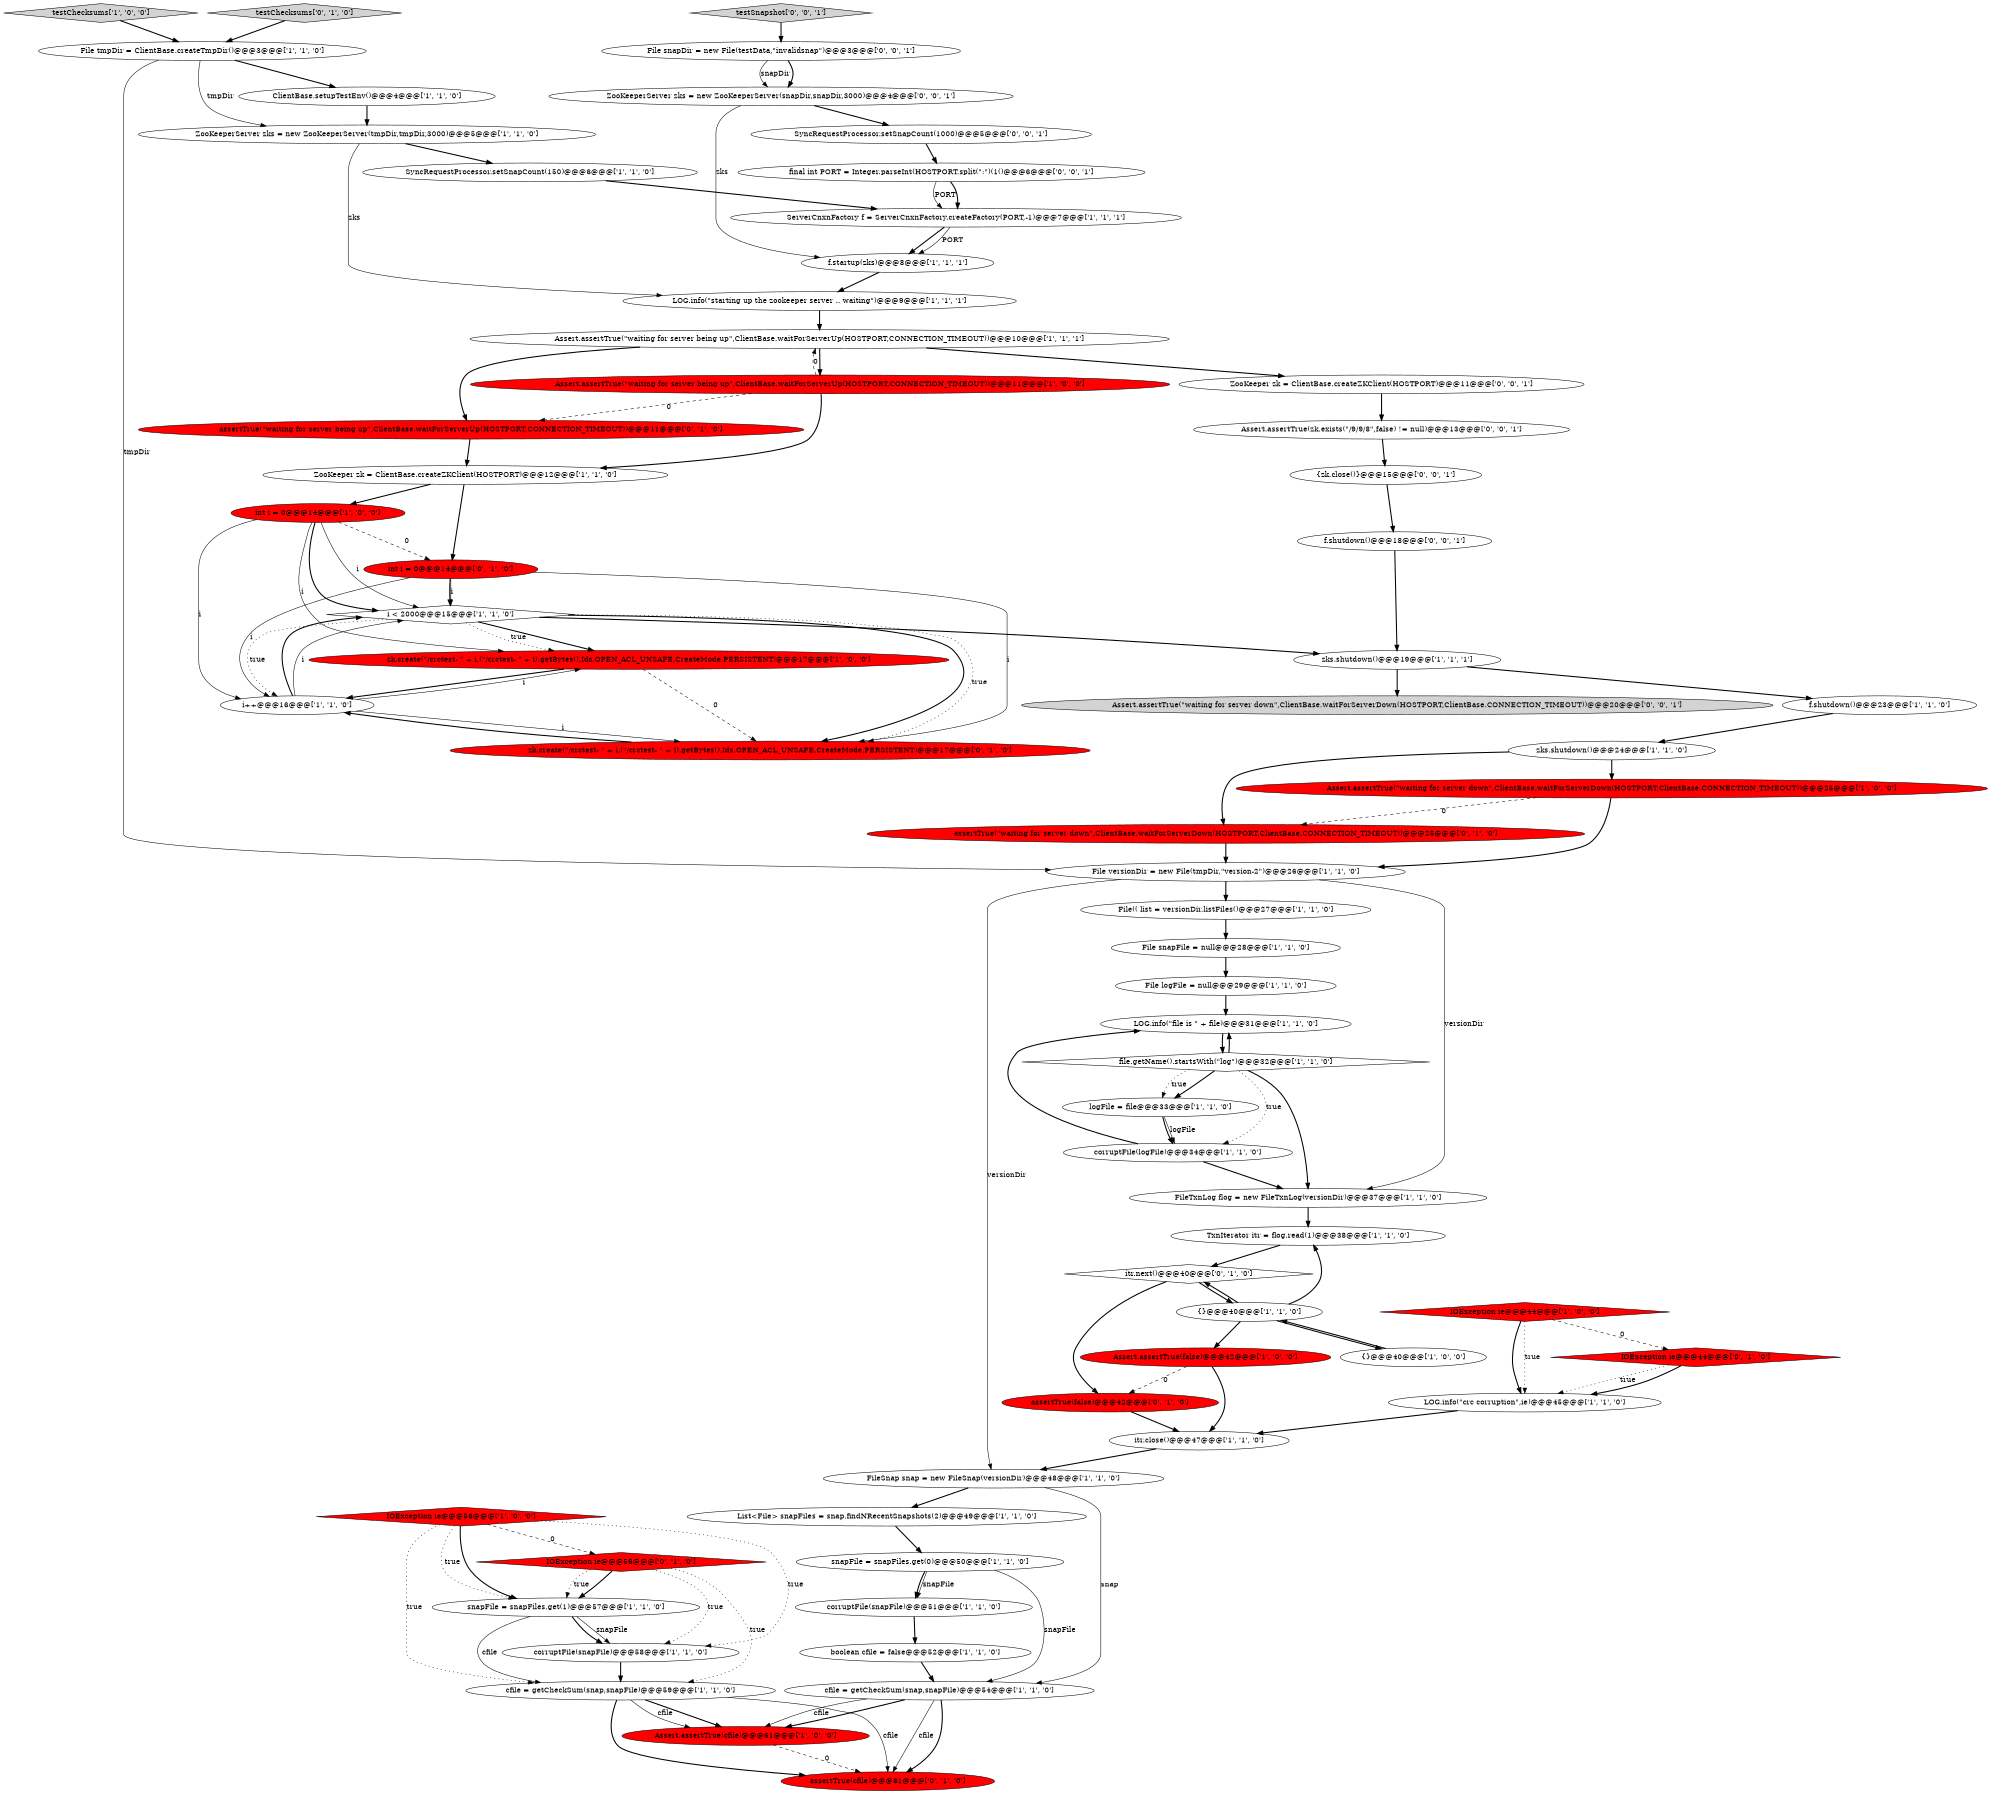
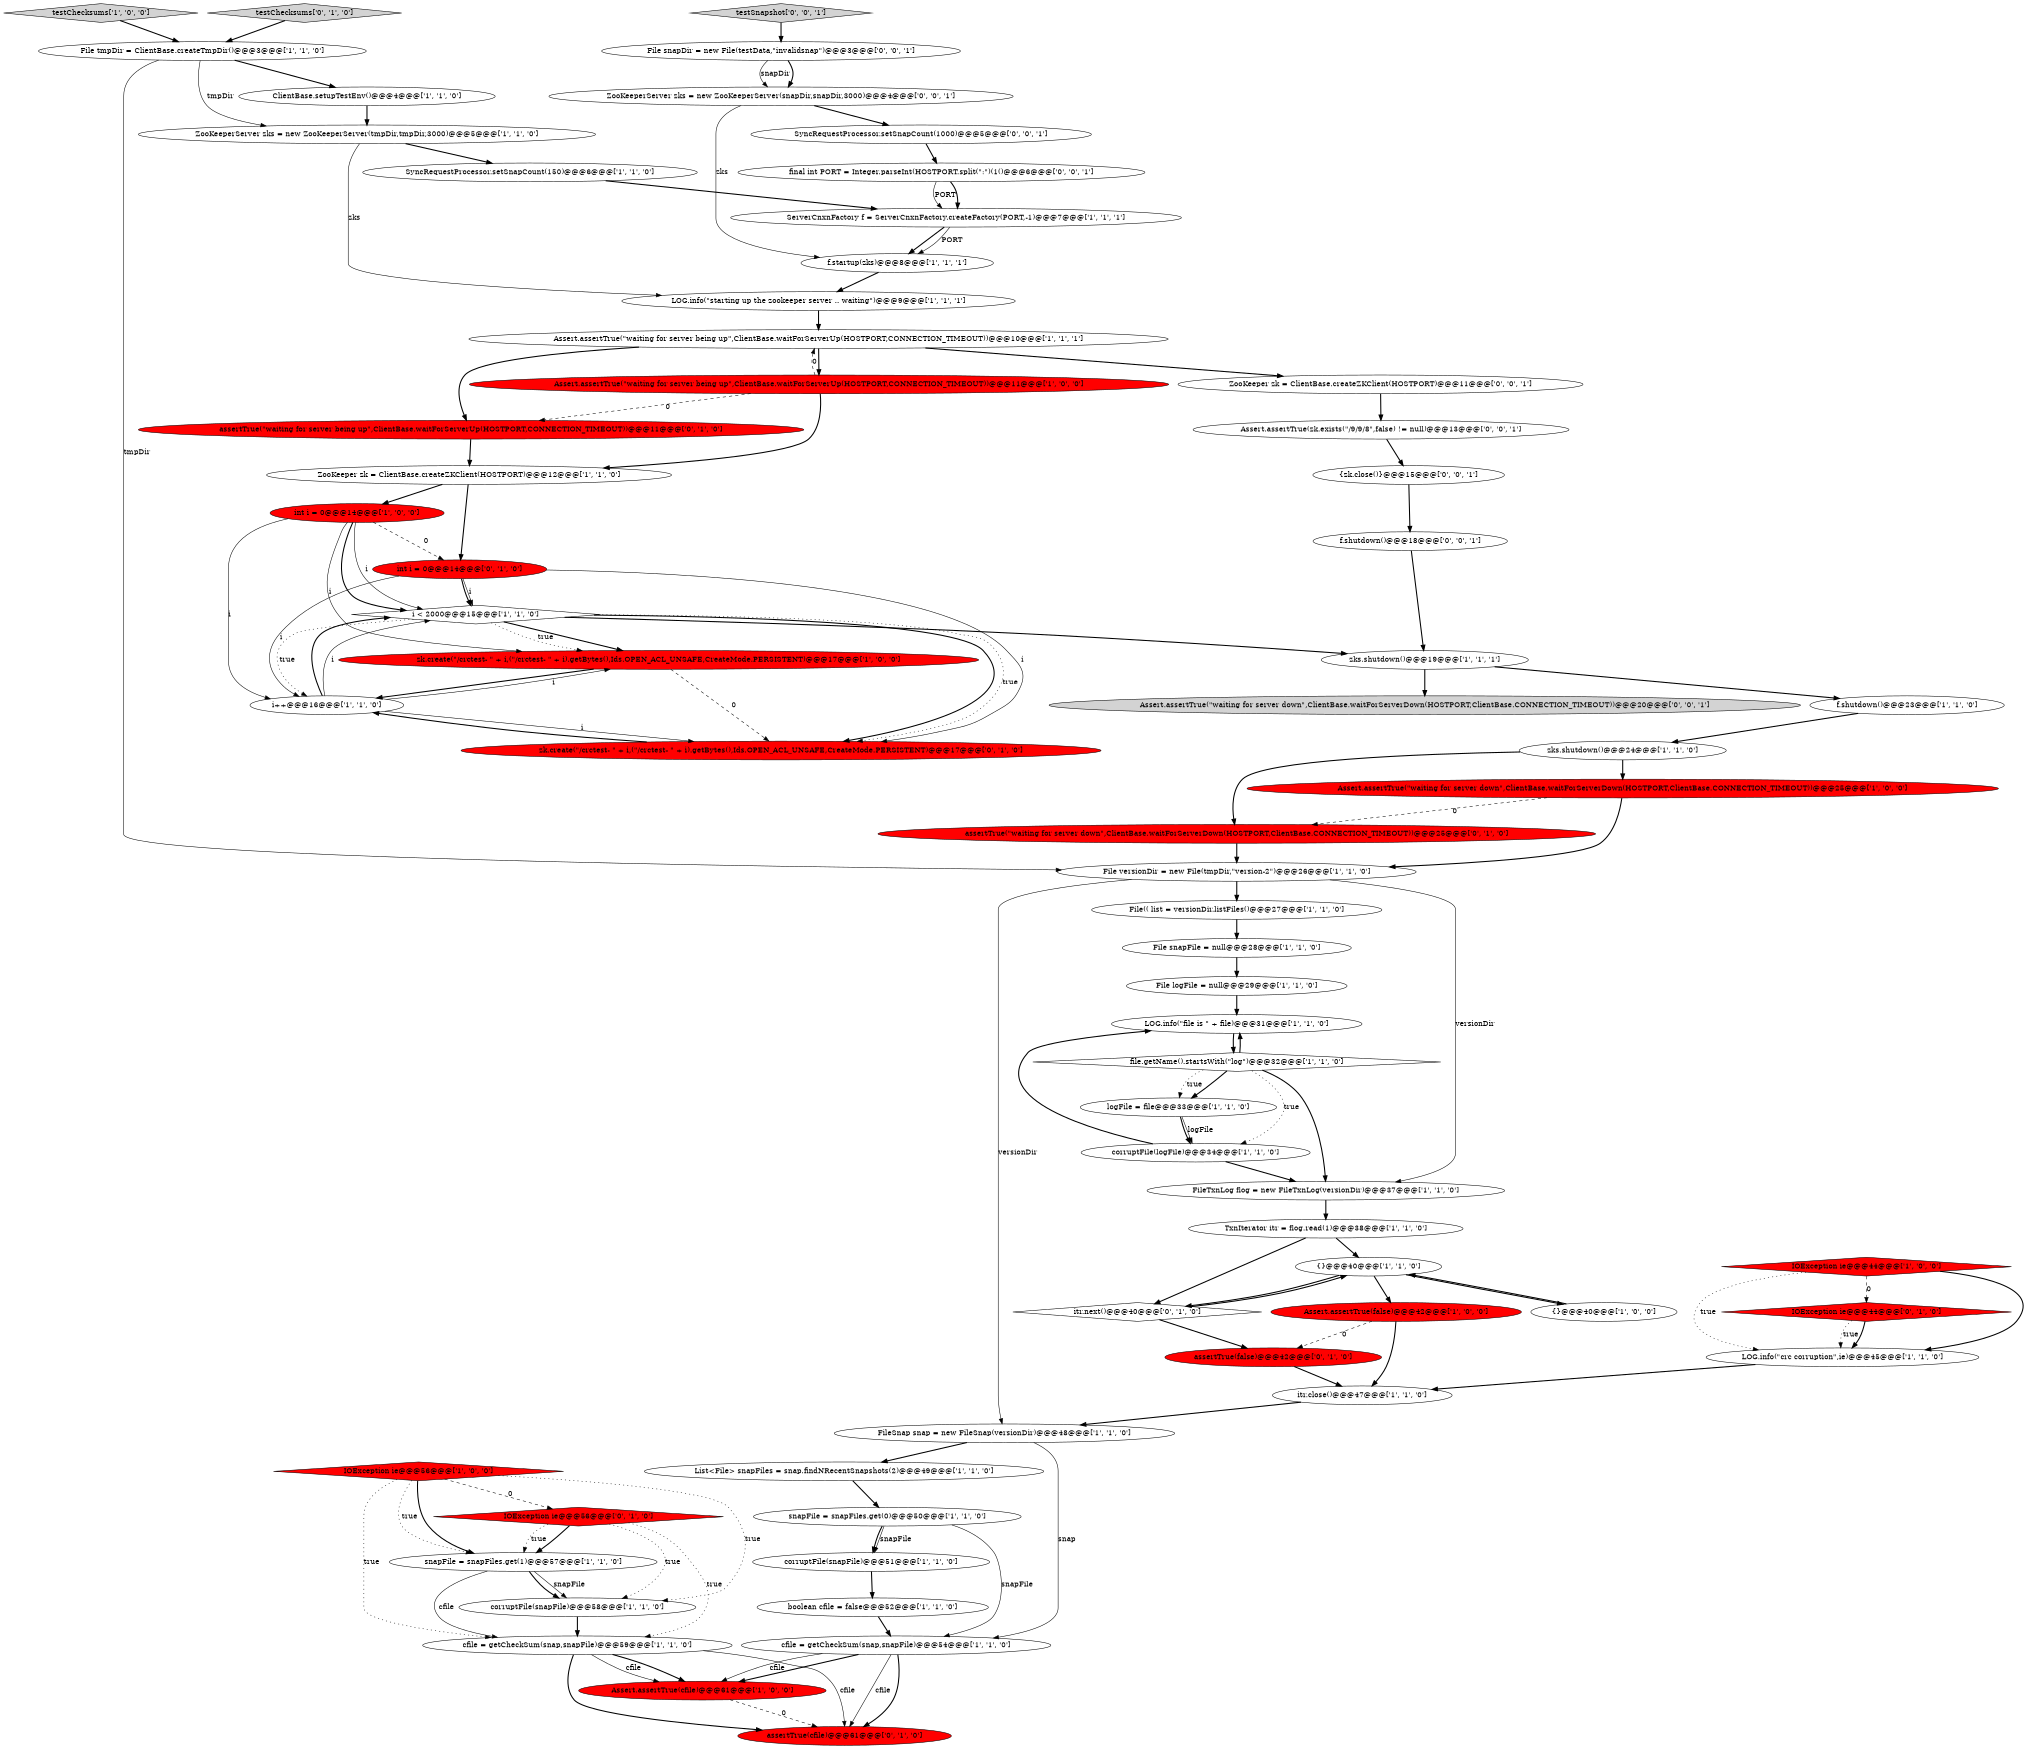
  digraph {
    node [fillcolor=white shape=ellipse style=filled]
    edge [style=bold]
    n1 [label="FileSnap snap = new FileSnap(versionDir)@@@48@@@['1', '1', '0']"]
    n2 [label="List<File> snapFiles = snap.findNRecentSnapshots(2)@@@49@@@['1', '1', '0']"]
    n3 [label="cfile = getCheckSum(snap,snapFile)@@@54@@@['1', '1', '0']"]
    n4 [label="snapFile = snapFiles.get(0)@@@50@@@['1', '1', '0']"]
    n5 [fillcolor=red label="Assert.assertTrue(cfile)@@@61@@@['1', '0', '0']"]
    n6 [fillcolor=red label="assertTrue(cfile)@@@61@@@['0', '1', '0']"]
    n7 [label="zks.shutdown()@@@24@@@['1', '1', '0']"]
    n8 [fillcolor=red label="Assert.assertTrue(\"waiting for server down\",ClientBase.waitForServerDown(HOSTPORT,ClientBase.CONNECTION_TIMEOUT))@@@25@@@['1', '0', '0']"]
    n9 [fillcolor=red label="assertTrue(\"waiting for server down\",ClientBase.waitForServerDown(HOSTPORT,ClientBase.CONNECTION_TIMEOUT))@@@25@@@['0', '1', '0']"]
    n10 [label="File versionDir = new File(tmpDir,\"version-2\")@@@26@@@['1', '1', '0']"]
    n11 [label="Assert.assertTrue(\"waiting for server being up\",ClientBase.waitForServerUp(HOSTPORT,CONNECTION_TIMEOUT))@@@10@@@['1', '1', '1']"]
    n12 [label="ZooKeeper zk = ClientBase.createZKClient(HOSTPORT)@@@11@@@['0', '0', '1']"]
    n13 [fillcolor=red label="assertTrue(\"waiting for server being up\",ClientBase.waitForServerUp(HOSTPORT,CONNECTION_TIMEOUT))@@@11@@@['0', '1', '0']"]
    n14 [fillcolor=red label="Assert.assertTrue(\"waiting for server being up\",ClientBase.waitForServerUp(HOSTPORT,CONNECTION_TIMEOUT))@@@11@@@['1', '0', '0']"]
    n15 [label="Assert.assertTrue(zk.exists(\"/9/9/8\",false) != null)@@@13@@@['0', '0', '1']"]
    n16 [label="ZooKeeper zk = ClientBase.createZKClient(HOSTPORT)@@@12@@@['1', '1', '0']"]
    n17 [label="ZooKeeperServer zks = new ZooKeeperServer(snapDir,snapDir,3000)@@@4@@@['0', '0', '1']"]
    n18 [label="f.startup(zks)@@@8@@@['1', '1', '1']"]
    n19 [label="SyncRequestProcessor.setSnapCount(1000)@@@5@@@['0', '0', '1']"]
    n20 [label="LOG.info(\"starting up the zookeeper server .. waiting\")@@@9@@@['1', '1', '1']"]
    n21 [label="final int PORT = Integer.parseInt(HOSTPORT.split(\":\")(1()@@@6@@@['0', '0', '1']"]
    n22 [fillcolor=red label="int i = 0@@@14@@@['1', '0', '0']"]
    n23 [label="i < 2000@@@15@@@['1', '1', '0']" shape=diamond]
    n24 [fillcolor=red label="int i = 0@@@14@@@['0', '1', '0']"]
    n25 [fillcolor=red label="zk.create(\"/crctest- \" + i,(\"/crctest- \" + i).getBytes(),Ids.OPEN_ACL_UNSAFE,CreateMode.PERSISTENT)@@@17@@@['1', '0', '0']"]
    n26 [label="i++@@@16@@@['1', '1', '0']"]
    n27 [fillcolor=red label="zk.create(\"/crctest- \" + i,(\"/crctest- \" + i).getBytes(),Ids.OPEN_ACL_UNSAFE,CreateMode.PERSISTENT)@@@17@@@['0', '1', '0']"]
    n28 [label="zks.shutdown()@@@19@@@['1', '1', '1']"]
    n29 [label="corruptFile(snapFile)@@@58@@@['1', '1', '0']"]
    n30 [label="cfile = getCheckSum(snap,snapFile)@@@59@@@['1', '1', '0']"]
    n31 [label="corruptFile(snapFile)@@@51@@@['1', '1', '0']"]
    n32 [label="boolean cfile = false@@@52@@@['1', '1', '0']"]
    n33 [label="File snapFile = null@@@28@@@['1', '1', '0']"]
    n34 [label="File logFile = null@@@29@@@['1', '1', '0']"]
    n35 [label="LOG.info(\"file is \" + file)@@@31@@@['1', '1', '0']"]
    n36 [fillcolor=red label="assertTrue(false)@@@42@@@['0', '1', '0']"]
    n37 [label="itr.close()@@@47@@@['1', '1', '0']"]
    n38 [label="ZooKeeperServer zks = new ZooKeeperServer(tmpDir,tmpDir,3000)@@@5@@@['1', '1', '0']"]
    n39 [label="SyncRequestProcessor.setSnapCount(150)@@@6@@@['1', '1', '0']"]
    n40 [label="ServerCnxnFactory f = ServerCnxnFactory.createFactory(PORT,-1)@@@7@@@['1', '1', '1']"]
    n41 [label="f.shutdown()@@@23@@@['1', '1', '0']"]
    n42 [fillcolor=lightgray label="Assert.assertTrue(\"waiting for server down\",ClientBase.waitForServerDown(HOSTPORT,ClientBase.CONNECTION_TIMEOUT))@@@20@@@['0', '0', '1']"]
    n43 [fillcolor=lightgray label="testChecksums['0', '1', '0']" shape=diamond]
    n44 [label="File tmpDir = ClientBase.createTmpDir()@@@3@@@['1', '1', '0']"]
    n45 [label="ClientBase.setupTestEnv()@@@4@@@['1', '1', '0']"]
    n46 [label="{zk.close()}@@@15@@@['0', '0', '1']"]
    n47 [label="File(( list = versionDir.listFiles()@@@27@@@['1', '1', '0']"]
    n48 [fillcolor=lightgray label="testChecksums['1', '0', '0']" shape=diamond]
    n49 [fillcolor=red label="IOException ie@@@56@@@['1', '0', '0']" shape=diamond]
    n50 [label="snapFile = snapFiles.get(1)@@@57@@@['1', '1', '0']"]
    n51 [fillcolor=red label="IOException ie@@@56@@@['0', '1', '0']" shape=diamond]
    n52 [label="{}@@@40@@@['1', '1', '0']"]
    n53 [label="itr.next()@@@40@@@['0', '1', '0']" shape=diamond]
    n54 [fillcolor=red label="Assert.assertTrue(false)@@@42@@@['1', '0', '0']"]
    n55 [label="{}@@@40@@@['1', '0', '0']"]
    n56 [fillcolor=red label="IOException ie@@@44@@@['0', '1', '0']" shape=diamond]
    n57 [label="LOG.info(\"crc corruption\",ie)@@@45@@@['1', '1', '0']"]
    n58 [label="file.getName().startsWith(\"log\")@@@32@@@['1', '1', '0']" shape=diamond]
    n59 [label="FileTxnLog flog = new FileTxnLog(versionDir)@@@37@@@['1', '1', '0']"]
    n60 [label="logFile = file@@@33@@@['1', '1', '0']"]
    n61 [label="corruptFile(logFile)@@@34@@@['1', '1', '0']"]
    n62 [fillcolor=lightgray label="testSnapshot['0', '0', '1']" shape=diamond]
    n63 [label="File snapDir = new File(testData,\"invalidsnap\")@@@3@@@['0', '0', '1']"]
    n64 [label="TxnIterator itr = flog.read(1)@@@38@@@['1', '1', '0']"]
    n65 [label="f.shutdown()@@@18@@@['0', '0', '1']"]
    n66 [fillcolor=red label="IOException ie@@@44@@@['1', '0', '0']" shape=diamond]
    n1 -> n2
    n1 -> n3 [label=snap style=solid]
    n2 -> n4
    n3 -> n5
    n3 -> n5 [label=cfile style=solid]
    n3 -> n6 [label=cfile style=solid]
    n3 -> n6
    n4 -> n3 [label=snapFile style=solid]
    n4 -> n31 [label=snapFile style=solid]
    n4 -> n31
    n5 -> n6 [label=0 style=dashed]
    n7 -> n8
    n7 -> n9
    n8 -> n9 [label=0 style=dashed]
    n8 -> n10
    n9 -> n10
    n10 -> n1 [label=versionDir style=solid]
    n10 -> n47
    n10 -> n59 [label=versionDir style=solid]
    n11 -> n12
    n11 -> n13
    n11 -> n14
    n12 -> n15
    n13 -> n16
    n14 -> n11 [label=0 style=dashed]
    n14 -> n13 [label=0 style=dashed]
    n14 -> n16
    n15 -> n46
    n16 -> n22
    n16 -> n24
    n17 -> n18 [label=zks style=solid]
    n17 -> n19
    n18 -> n20
    n19 -> n21
    n20 -> n11
    n21 -> n40 [label=PORT style=solid]
    n21 -> n40
    n22 -> n23
    n22 -> n23 [label=i style=solid]
    n22 -> n24 [label=0 style=dashed]
    n22 -> n25 [label=i style=solid]
    n22 -> n26 [label=i style=solid]
    n23 -> n25
    n23 -> n25 [label=true style=dotted]
    n23 -> n26 [label=true style=dotted]
    n23 -> n27
    n23 -> n27 [label=true style=dotted]
    n23 -> n28
    n24 -> n23 [label=i style=solid]
    n24 -> n23
    n24 -> n26 [label=i style=solid]
    n24 -> n27 [label=i style=solid]
    n25 -> n26
    n25 -> n27 [label=0 style=dashed]
    n26 -> n23
    n26 -> n23 [label=i style=solid]
    n26 -> n25 [label=i style=solid]
    n26 -> n27 [label=i style=solid]
    n27 -> n26
    n28 -> n41
    n28 -> n42
    n29 -> n30
    n30 -> n5
    n30 -> n5 [label=cfile style=solid]
    n30 -> n6
    n30 -> n6 [label=cfile style=solid]
    n31 -> n32
    n32 -> n3
    n33 -> n34
    n34 -> n35
    n35 -> n58
    n36 -> n37
    n37 -> n1
    n38 -> n20 [label=zks style=solid]
    n38 -> n39
    n39 -> n40
    n40 -> n18
    n40 -> n18 [label=PORT style=solid]
    n41 -> n7
    n43 -> n44
    n44 -> n10 [label=tmpDir style=solid]
    n44 -> n38 [label=tmpDir style=solid]
    n44 -> n45
    n45 -> n38
    n46 -> n65
    n47 -> n33
    n48 -> n44
    n49 -> n29 [label=true style=dotted]
    n49 -> n30 [label=true style=dotted]
    n49 -> n50
    n49 -> n50 [label=true style=dotted]
    n49 -> n51 [label=0 style=dashed]
    n50 -> n29 [label=snapFile style=solid]
    n50 -> n29
    n50 -> n30 [label=cfile style=solid]
    n51 -> n29 [label=true style=dotted]
    n51 -> n30 [label=true style=dotted]
    n51 -> n50
    n51 -> n50 [label=true style=dotted]
    n52 -> n53
    n52 -> n54
    n52 -> n55
    n53 -> n36
    n53 -> n52
    n54 -> n36 [label=0 style=dashed]
    n54 -> n37
    n55 -> n52
    n56 -> n57 [label=true style=dotted]
    n56 -> n57
    n57 -> n37
    n58 -> n35
    n58 -> n59
    n58 -> n60
    n58 -> n60 [label=true style=dotted]
    n58 -> n61 [label=true style=dotted]
    n59 -> n64
    n60 -> n61
    n60 -> n61 [label=logFile style=solid]
    n61 -> n35
    n61 -> n59
    n62 -> n63
    n63 -> n17
    n63 -> n17 [label=snapDir style=solid]
-   n52 -> n64
+   n64 -> n52
    n64 -> n53
    n65 -> n28
    n66 -> n56 [label=0 style=dashed]
    n66 -> n57
    n66 -> n57 [label=true style=dotted]
  }
